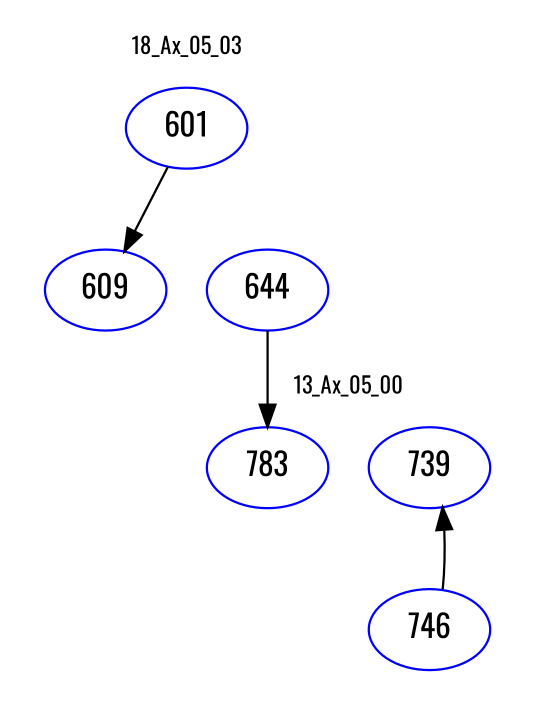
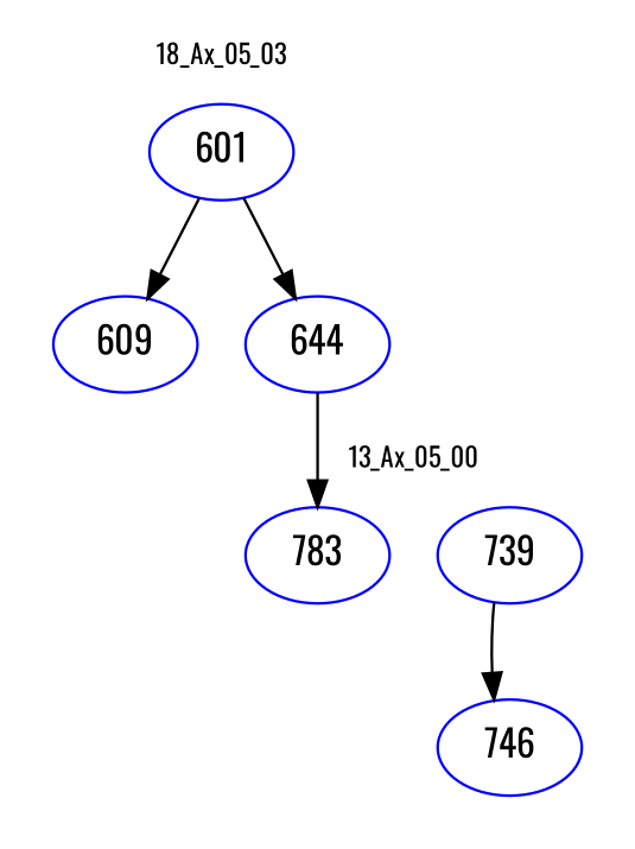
  digraph {
    fontname=Oswald
    node [color=blue fontname=Oswald]
    edge [color=black fontname=Oswald]
    n1 [label=601]
    n2 [label=609]
    n3 [label=644]
    n4 [label=739]
    n5 [label=746]
    n6 [label=783]
    subgraph cluster_1 {
      color=white
      fontsize=10
      label="18_Ax_05_03"
      n1
      n2
      n3
    }
    subgraph cluster_2 {
      color=white
      fontsize=10
      label="13_Ax_05_00"
      n4
      n5
      n6
    }
    n1 -> n2
+   n1 -> n3
    n3 -> n6
-   n5 -> n4
+   n4 -> n5
  }
